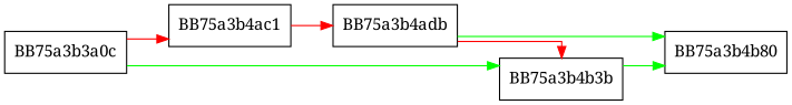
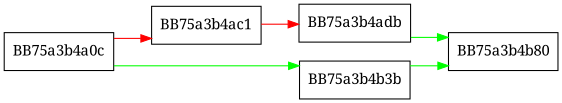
  digraph {
    fontname="Noto Serif"
    rankdir=LR
    splines=ortho
    node [fontname="Noto Serif" shape=box]
    edge [color=red fontname="Noto Serif"]
-   BB75a3b4a0c [label=BB75a3b3a0c]
+   BB75a3b4a0c
    BB75a3b4ac1
    BB75a3b4b3b
    BB75a3b4adb
    BB75a3b4b80
    BB75a3b4a0c -> BB75a3b4ac1
    BB75a3b4a0c -> BB75a3b4b3b [color=green]
    BB75a3b4ac1 -> BB75a3b4adb
    BB75a3b4b3b -> BB75a3b4b80 [color=green]
-   BB75a3b4adb -> BB75a3b4b3b
    BB75a3b4adb -> BB75a3b4b80 [color=green]
  }
